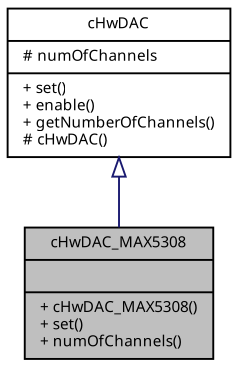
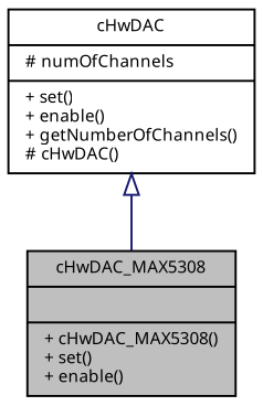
  digraph {
    node [color=black fontname=Sans fontsize=8 shape=record style=filled]
-   n1 [fillcolor=grey75 fontcolor=black height=0.2 label="{cHwDAC_MAX5308\n||+ cHwDAC_MAX5308()\l+ set()\l+ numOfChannels()\l}" width=0.4]
+   n1 [fillcolor=grey75 fontcolor=black height=0.2 label="{cHwDAC_MAX5308\n||+ cHwDAC_MAX5308()\l+ set()\l+ enable()\l}" width=0.4]
    n2 [fillcolor=white height=0.2 label="{cHwDAC\n|# numOfChannels\l|+ set()\l+ enable()\l+ getNumberOfChannels()\l# cHwDAC()\l}" width=0.4]
    n2 -> n1 [arrowtail=onormal color=midnightblue dir=back fontname=Sans fontsize=8 labelfontname=Sans labelfontsize=8 style=solid]
  }
